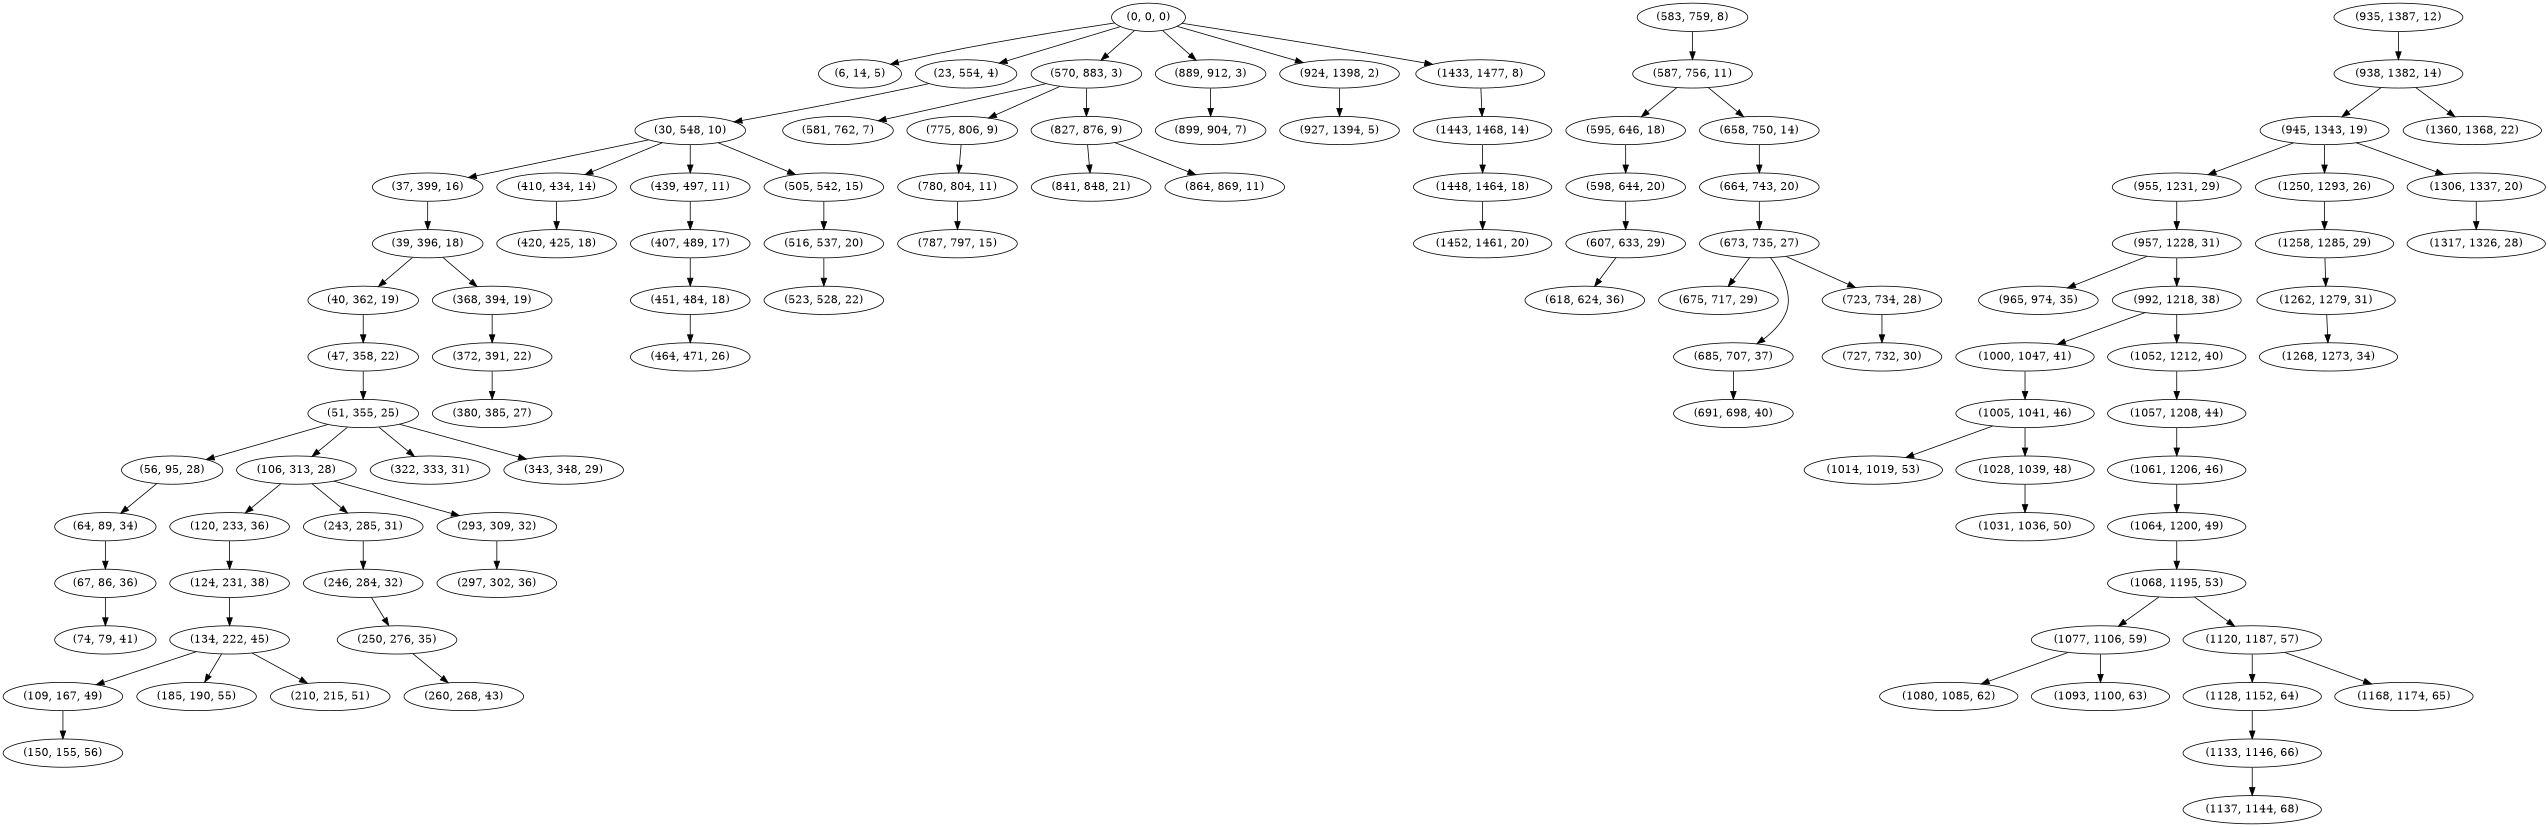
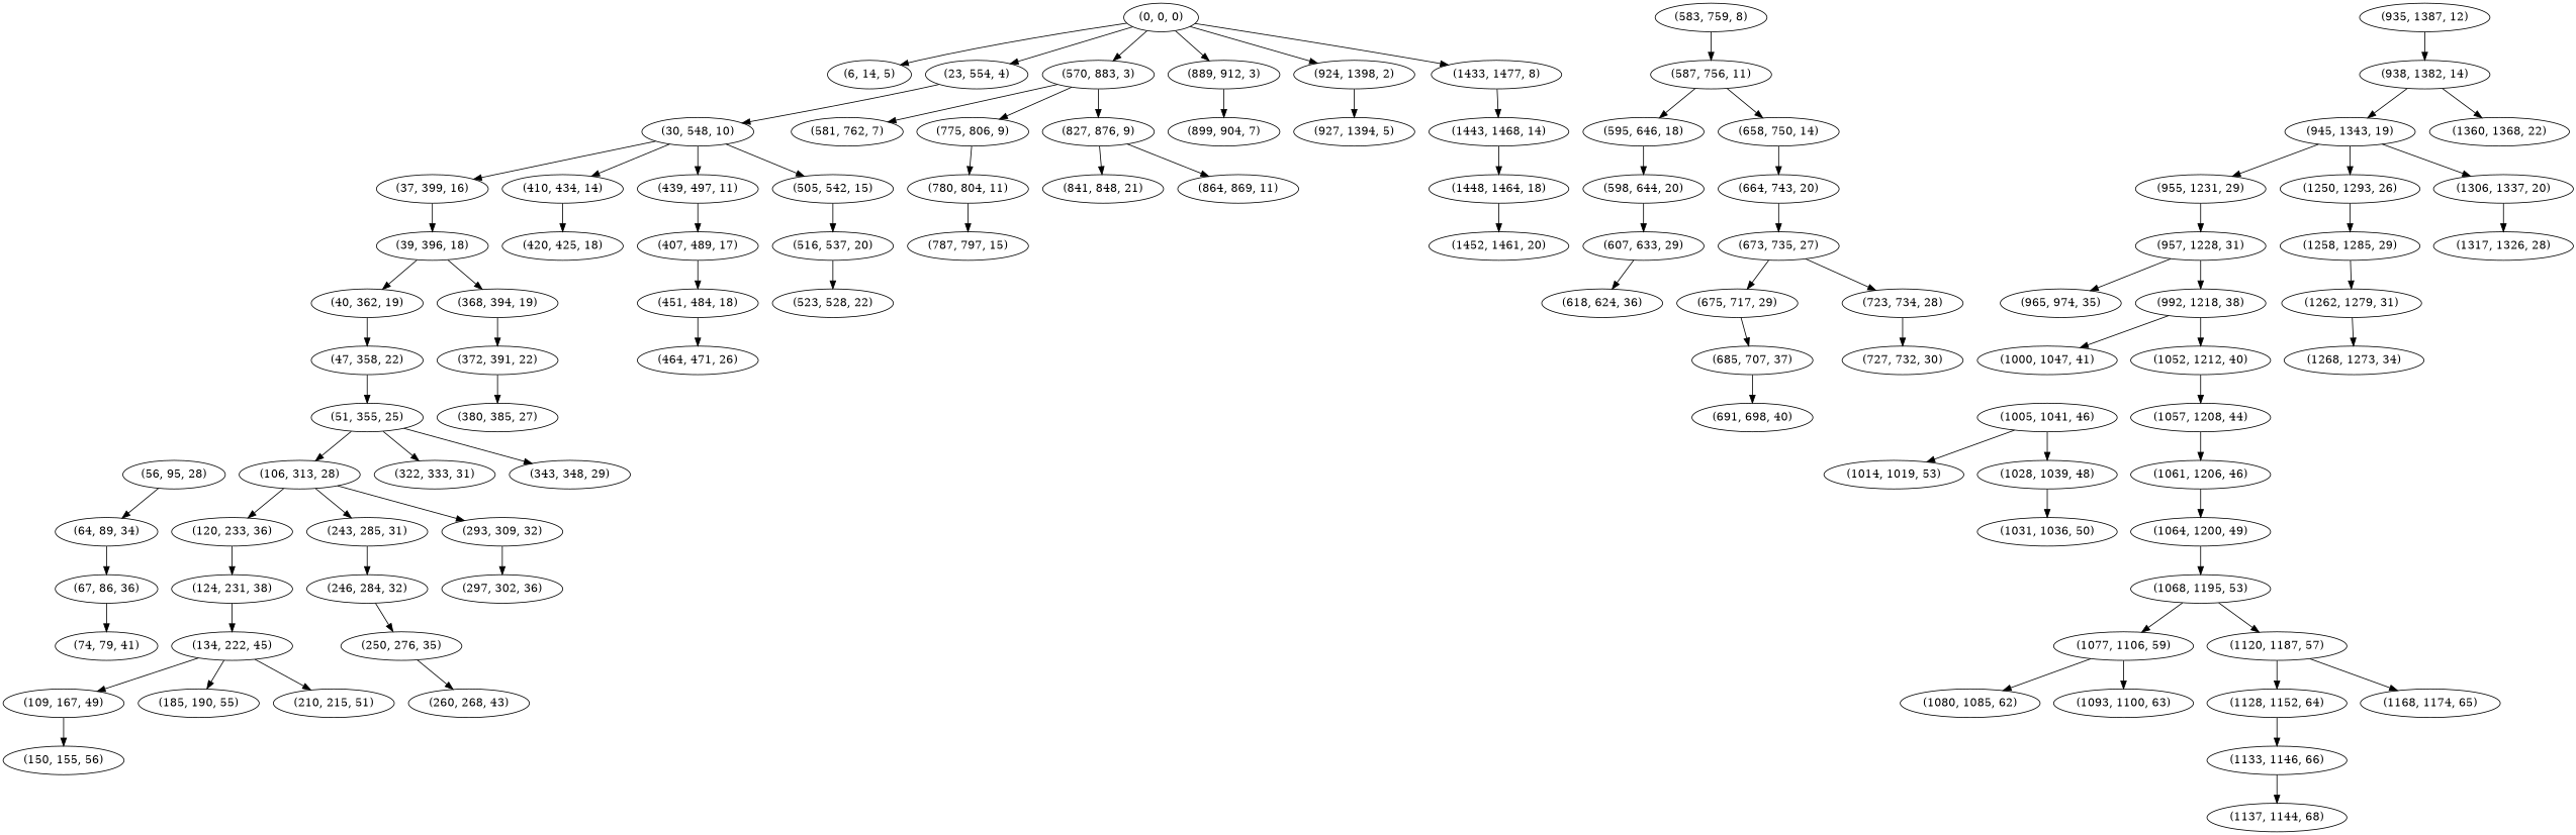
  digraph {
    "(0, 0, 0)"
    "(6, 14, 5)"
    "(23, 554, 4)"
    "(570, 883, 3)"
    "(889, 912, 3)"
    "(924, 1398, 2)"
    "(1433, 1477, 8)"
    "(30, 548, 10)"
    "(581, 762, 7)"
    "(775, 806, 9)"
    "(827, 876, 9)"
    "(899, 904, 7)"
    "(927, 1394, 5)"
    "(1443, 1468, 14)"
    "(37, 399, 16)"
    "(410, 434, 14)"
    "(439, 497, 11)"
    "(505, 542, 15)"
    "(39, 396, 18)"
    "(420, 425, 18)"
    n21 [label="(407, 489, 17)"]
    "(516, 537, 20)"
    "(40, 362, 19)"
    "(368, 394, 19)"
    "(47, 358, 22)"
    "(372, 391, 22)"
    "(51, 355, 25)"
    "(56, 95, 28)"
    "(106, 313, 28)"
    "(322, 333, 31)"
    "(343, 348, 29)"
    "(64, 89, 34)"
    "(120, 233, 36)"
    "(243, 285, 31)"
    "(293, 309, 32)"
    "(67, 86, 36)"
    "(74, 79, 41)"
    "(124, 231, 38)"
    "(246, 284, 32)"
    "(297, 302, 36)"
    "(134, 222, 45)"
    n42 [label="(109, 167, 49)"]
    "(185, 190, 55)"
    "(210, 215, 51)"
    "(150, 155, 56)"
    "(250, 276, 35)"
    "(260, 268, 43)"
    "(380, 385, 27)"
    "(451, 484, 18)"
    "(464, 471, 26)"
    "(523, 528, 22)"
    "(780, 804, 11)"
    "(841, 848, 21)"
    "(864, 869, 11)"
    "(583, 759, 8)"
    "(587, 756, 11)"
    "(595, 646, 18)"
    "(658, 750, 14)"
    "(598, 644, 20)"
    "(664, 743, 20)"
    "(607, 633, 29)"
    "(618, 624, 36)"
    "(673, 735, 27)"
    "(675, 717, 29)"
    "(723, 734, 28)"
    "(685, 707, 37)"
    "(727, 732, 30)"
    "(691, 698, 40)"
    "(787, 797, 15)"
    "(935, 1387, 12)"
    "(938, 1382, 14)"
    "(945, 1343, 19)"
    "(1360, 1368, 22)"
    "(955, 1231, 29)"
    "(1250, 1293, 26)"
    "(1306, 1337, 20)"
    "(957, 1228, 31)"
    "(1258, 1285, 29)"
    "(1317, 1326, 28)"
    "(965, 974, 35)"
    "(992, 1218, 38)"
    "(1000, 1047, 41)"
    "(1052, 1212, 40)"
    "(1005, 1041, 46)"
    "(1057, 1208, 44)"
    "(1014, 1019, 53)"
    "(1028, 1039, 48)"
    "(1031, 1036, 50)"
    "(1061, 1206, 46)"
    "(1064, 1200, 49)"
    "(1068, 1195, 53)"
    "(1077, 1106, 59)"
    "(1120, 1187, 57)"
    "(1080, 1085, 62)"
    "(1093, 1100, 63)"
    "(1128, 1152, 64)"
    "(1168, 1174, 65)"
    "(1133, 1146, 66)"
    "(1137, 1144, 68)"
    "(1262, 1279, 31)"
    "(1268, 1273, 34)"
    "(1448, 1464, 18)"
    "(1452, 1461, 20)"
    "(0, 0, 0)" -> "(6, 14, 5)"
    "(0, 0, 0)" -> "(23, 554, 4)"
    "(0, 0, 0)" -> "(570, 883, 3)"
    "(0, 0, 0)" -> "(889, 912, 3)"
    "(0, 0, 0)" -> "(924, 1398, 2)"
    "(0, 0, 0)" -> "(1433, 1477, 8)"
    "(23, 554, 4)" -> "(30, 548, 10)"
    "(570, 883, 3)" -> "(581, 762, 7)"
    "(570, 883, 3)" -> "(775, 806, 9)"
    "(570, 883, 3)" -> "(827, 876, 9)"
    "(889, 912, 3)" -> "(899, 904, 7)"
    "(924, 1398, 2)" -> "(927, 1394, 5)"
    "(1433, 1477, 8)" -> "(1443, 1468, 14)"
    "(30, 548, 10)" -> "(37, 399, 16)"
    "(30, 548, 10)" -> "(410, 434, 14)"
    "(30, 548, 10)" -> "(439, 497, 11)"
    "(30, 548, 10)" -> "(505, 542, 15)"
    "(775, 806, 9)" -> "(780, 804, 11)"
    "(827, 876, 9)" -> "(841, 848, 21)"
    "(827, 876, 9)" -> "(864, 869, 11)"
    "(1443, 1468, 14)" -> "(1448, 1464, 18)"
    "(37, 399, 16)" -> "(39, 396, 18)"
    "(410, 434, 14)" -> "(420, 425, 18)"
    "(439, 497, 11)" -> n21
    "(505, 542, 15)" -> "(516, 537, 20)"
    "(39, 396, 18)" -> "(40, 362, 19)"
    "(39, 396, 18)" -> "(368, 394, 19)"
    n21 -> "(451, 484, 18)"
    "(516, 537, 20)" -> "(523, 528, 22)"
    "(40, 362, 19)" -> "(47, 358, 22)"
    "(368, 394, 19)" -> "(372, 391, 22)"
    "(47, 358, 22)" -> "(51, 355, 25)"
    "(372, 391, 22)" -> "(380, 385, 27)"
-   "(51, 355, 25)" -> "(56, 95, 28)"
    "(51, 355, 25)" -> "(106, 313, 28)"
    "(51, 355, 25)" -> "(322, 333, 31)"
    "(51, 355, 25)" -> "(343, 348, 29)"
    "(56, 95, 28)" -> "(64, 89, 34)"
    "(106, 313, 28)" -> "(120, 233, 36)"
    "(106, 313, 28)" -> "(243, 285, 31)"
    "(106, 313, 28)" -> "(293, 309, 32)"
    "(64, 89, 34)" -> "(67, 86, 36)"
    "(120, 233, 36)" -> "(124, 231, 38)"
    "(243, 285, 31)" -> "(246, 284, 32)"
    "(293, 309, 32)" -> "(297, 302, 36)"
    "(67, 86, 36)" -> "(74, 79, 41)"
    "(124, 231, 38)" -> "(134, 222, 45)"
    "(246, 284, 32)" -> "(250, 276, 35)"
    "(134, 222, 45)" -> n42
    "(134, 222, 45)" -> "(185, 190, 55)"
    "(134, 222, 45)" -> "(210, 215, 51)"
    n42 -> "(150, 155, 56)"
    "(250, 276, 35)" -> "(260, 268, 43)"
    "(451, 484, 18)" -> "(464, 471, 26)"
    "(780, 804, 11)" -> "(787, 797, 15)"
    "(583, 759, 8)" -> "(587, 756, 11)"
    "(587, 756, 11)" -> "(595, 646, 18)"
    "(587, 756, 11)" -> "(658, 750, 14)"
    "(595, 646, 18)" -> "(598, 644, 20)"
    "(658, 750, 14)" -> "(664, 743, 20)"
    "(598, 644, 20)" -> "(607, 633, 29)"
    "(664, 743, 20)" -> "(673, 735, 27)"
    "(607, 633, 29)" -> "(618, 624, 36)"
    "(673, 735, 27)" -> "(675, 717, 29)"
    "(673, 735, 27)" -> "(723, 734, 28)"
-   "(673, 735, 27)" -> "(685, 707, 37)"
+   "(675, 717, 29)" -> "(685, 707, 37)"
    "(723, 734, 28)" -> "(727, 732, 30)"
    "(685, 707, 37)" -> "(691, 698, 40)"
    "(935, 1387, 12)" -> "(938, 1382, 14)"
    "(938, 1382, 14)" -> "(945, 1343, 19)"
    "(938, 1382, 14)" -> "(1360, 1368, 22)"
    "(945, 1343, 19)" -> "(955, 1231, 29)"
    "(945, 1343, 19)" -> "(1250, 1293, 26)"
    "(945, 1343, 19)" -> "(1306, 1337, 20)"
    "(955, 1231, 29)" -> "(957, 1228, 31)"
    "(1250, 1293, 26)" -> "(1258, 1285, 29)"
    "(1306, 1337, 20)" -> "(1317, 1326, 28)"
    "(957, 1228, 31)" -> "(965, 974, 35)"
    "(957, 1228, 31)" -> "(992, 1218, 38)"
    "(1258, 1285, 29)" -> "(1262, 1279, 31)"
    "(992, 1218, 38)" -> "(1000, 1047, 41)"
    "(992, 1218, 38)" -> "(1052, 1212, 40)"
-   "(1000, 1047, 41)" -> "(1005, 1041, 46)"
    "(1052, 1212, 40)" -> "(1057, 1208, 44)"
    "(1005, 1041, 46)" -> "(1014, 1019, 53)"
    "(1005, 1041, 46)" -> "(1028, 1039, 48)"
    "(1057, 1208, 44)" -> "(1061, 1206, 46)"
    "(1028, 1039, 48)" -> "(1031, 1036, 50)"
    "(1061, 1206, 46)" -> "(1064, 1200, 49)"
    "(1064, 1200, 49)" -> "(1068, 1195, 53)"
    "(1068, 1195, 53)" -> "(1077, 1106, 59)"
    "(1068, 1195, 53)" -> "(1120, 1187, 57)"
    "(1077, 1106, 59)" -> "(1080, 1085, 62)"
    "(1077, 1106, 59)" -> "(1093, 1100, 63)"
    "(1120, 1187, 57)" -> "(1128, 1152, 64)"
    "(1120, 1187, 57)" -> "(1168, 1174, 65)"
    "(1128, 1152, 64)" -> "(1133, 1146, 66)"
    "(1133, 1146, 66)" -> "(1137, 1144, 68)"
    "(1262, 1279, 31)" -> "(1268, 1273, 34)"
    "(1448, 1464, 18)" -> "(1452, 1461, 20)"
  }
